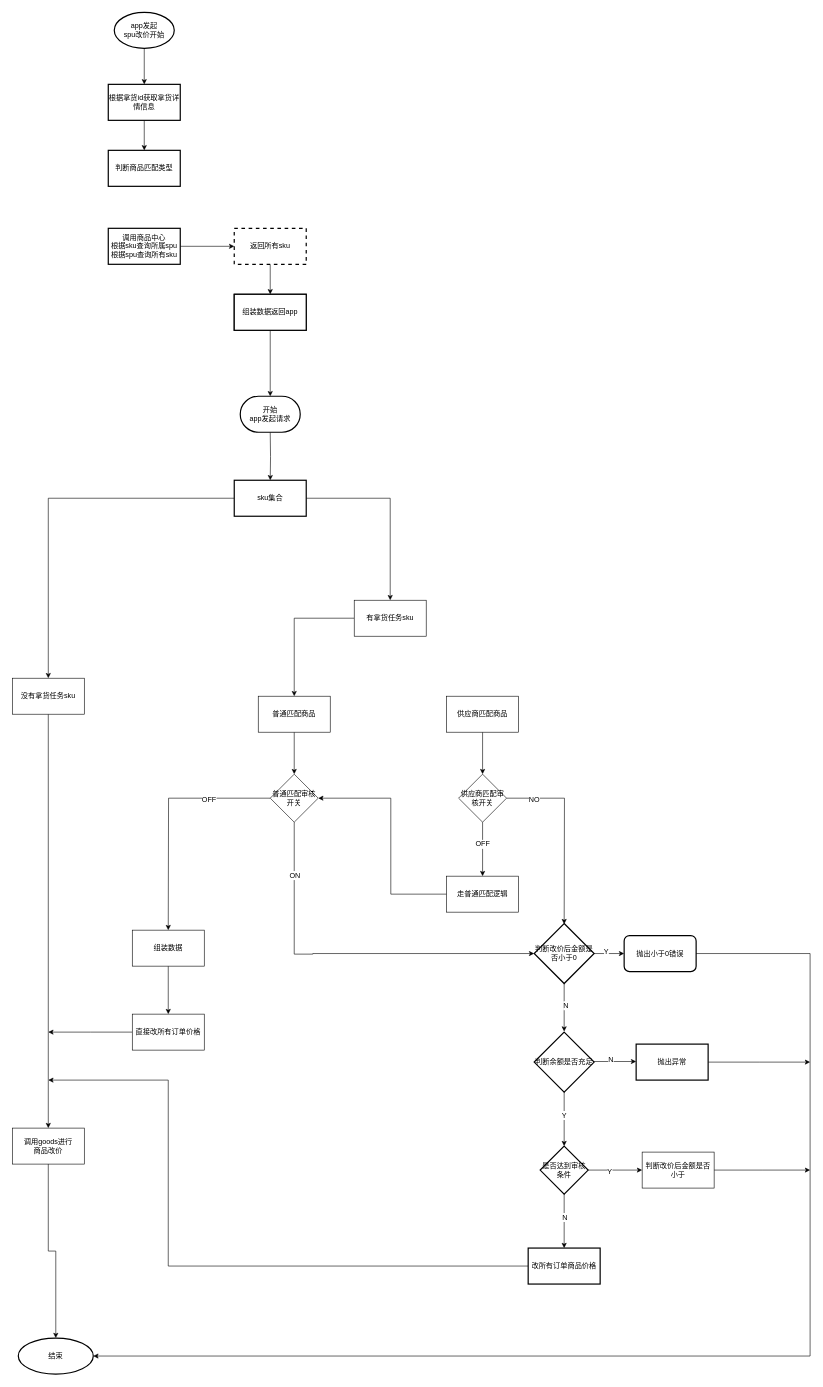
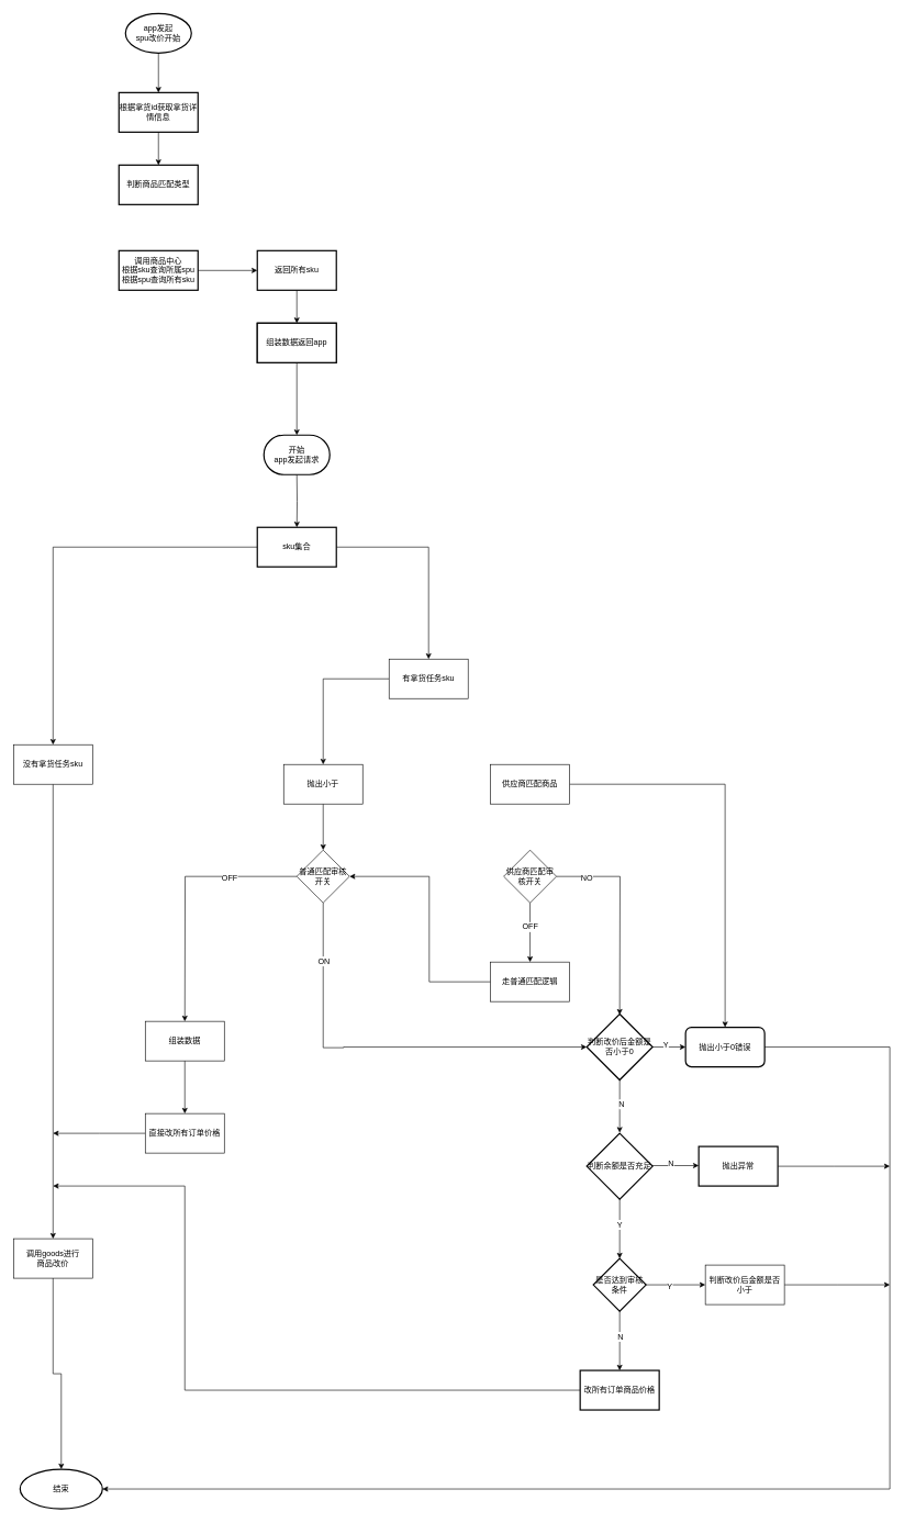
  <mxCell id="0" />
  <mxCell id="1" parent="0" />
  <mxCell id="2" value="" style="edgeStyle=orthogonalEdgeStyle;rounded=0;orthogonalLoop=1;jettySize=auto;html=1;" edge="1" parent="1" source="3" target="8"><mxGeometry relative="1" as="geometry" /></mxCell>
  <mxCell id="3" value="有拿货任务sku" style="whiteSpace=wrap;html=1;" vertex="1" parent="1"><mxGeometry x="590" y="1000" width="120" height="60" as="geometry" /></mxCell>
  <mxCell id="4" value="" style="edgeStyle=orthogonalEdgeStyle;rounded=0;orthogonalLoop=1;jettySize=auto;html=1;" edge="1" parent="1" source="5" target="6"><mxGeometry relative="1" as="geometry" /></mxCell>
  <mxCell id="5" value="没有拿货任务sku" style="whiteSpace=wrap;html=1;" vertex="1" parent="1"><mxGeometry x="20" y="1130" width="120" height="60" as="geometry" /></mxCell>
  <mxCell id="6" value="调用goods进行&lt;br&gt;商品改价" style="whiteSpace=wrap;html=1;" vertex="1" parent="1"><mxGeometry x="20" y="1880" width="120" height="60" as="geometry" /></mxCell>
  <mxCell id="7" value="" style="edgeStyle=orthogonalEdgeStyle;rounded=0;orthogonalLoop=1;jettySize=auto;html=1;fontFamily=Helvetica;fontSize=12;fontColor=default;" edge="1" parent="1" source="8" target="20"><mxGeometry relative="1" as="geometry" /></mxCell>
- <mxCell id="8" value="普通匹配商品" style="whiteSpace=wrap;html=1;" vertex="1" parent="1"><mxGeometry x="430" y="1160" width="120" height="60" as="geometry" /></mxCell>
- <mxCell id="9" value="" style="edgeStyle=orthogonalEdgeStyle;rounded=0;orthogonalLoop=1;jettySize=auto;html=1;fontFamily=Helvetica;fontSize=12;fontColor=default;" edge="1" parent="1" source="10" target="15"><mxGeometry relative="1" as="geometry" /></mxCell>
+ <mxCell id="8" value="抛出小于" style="whiteSpace=wrap;html=1;" vertex="1" parent="1"><mxGeometry x="430" y="1160" width="120" height="60" as="geometry" /></mxCell>
+ <mxCell id="9" value="" style="edgeStyle=orthogonalEdgeStyle;rounded=0;orthogonalLoop=1;jettySize=auto;html=1;fontFamily=Helvetica;fontSize=12;fontColor=default;" edge="1" parent="1" source="10" target="34"><mxGeometry relative="1" as="geometry" /></mxCell>
  <mxCell id="10" value="供应商匹配商品" style="whiteSpace=wrap;html=1;" vertex="1" parent="1"><mxGeometry x="744" y="1160" width="120" height="60" as="geometry" /></mxCell>
  <mxCell id="11" value="" style="edgeStyle=orthogonalEdgeStyle;rounded=0;orthogonalLoop=1;jettySize=auto;html=1;fontFamily=Helvetica;fontSize=12;fontColor=default;" edge="1" parent="1" source="15"><mxGeometry relative="1" as="geometry"><mxPoint x="940" y="1540" as="targetPoint" /></mxGeometry></mxCell>
  <mxCell id="12" value="NO" style="edgeLabel;html=1;align=center;verticalAlign=middle;resizable=0;points=[];fontSize=12;fontFamily=Helvetica;fontColor=default;" vertex="1" connectable="0" parent="11"><mxGeometry x="-0.706" y="-2" relative="1" as="geometry"><mxPoint as="offset" /></mxGeometry></mxCell>
  <mxCell id="13" value="" style="edgeStyle=orthogonalEdgeStyle;rounded=0;orthogonalLoop=1;jettySize=auto;html=1;fontFamily=Helvetica;fontSize=12;fontColor=default;" edge="1" parent="1" source="15" target="22"><mxGeometry relative="1" as="geometry" /></mxCell>
  <mxCell id="14" value="OFF" style="edgeLabel;html=1;align=center;verticalAlign=middle;resizable=0;points=[];fontSize=12;fontFamily=Helvetica;fontColor=default;" vertex="1" connectable="0" parent="13"><mxGeometry x="-0.2" y="-1" relative="1" as="geometry"><mxPoint as="offset" /></mxGeometry></mxCell>
  <mxCell id="15" value="供应商匹配审核开关" style="rhombus;whiteSpace=wrap;html=1;" vertex="1" parent="1"><mxGeometry x="764" y="1290" width="80" height="80" as="geometry" /></mxCell>
  <mxCell id="16" value="" style="edgeStyle=orthogonalEdgeStyle;rounded=0;orthogonalLoop=1;jettySize=auto;html=1;fontFamily=Helvetica;fontSize=12;fontColor=default;" edge="1" parent="1" source="20"><mxGeometry relative="1" as="geometry"><mxPoint x="280" y="1550" as="targetPoint" /></mxGeometry></mxCell>
  <mxCell id="17" value="OFF" style="edgeLabel;html=1;align=center;verticalAlign=middle;resizable=0;points=[];fontSize=12;fontFamily=Helvetica;fontColor=default;" vertex="1" connectable="0" parent="16"><mxGeometry x="-0.471" y="2" relative="1" as="geometry"><mxPoint as="offset" /></mxGeometry></mxCell>
  <mxCell id="18" style="edgeStyle=orthogonalEdgeStyle;rounded=0;orthogonalLoop=1;jettySize=auto;html=1;fontFamily=Helvetica;fontSize=12;fontColor=default;entryX=0;entryY=0.5;entryDx=0;entryDy=0;entryPerimeter=0;" edge="1" parent="1" source="20" target="33"><mxGeometry relative="1" as="geometry"><mxPoint x="520" y="1700" as="targetPoint" /><Array as="points"><mxPoint x="490" y="1590" /><mxPoint x="521" y="1590" /><mxPoint x="890" y="1589" /></Array></mxGeometry></mxCell>
  <mxCell id="19" value="ON" style="edgeLabel;html=1;align=center;verticalAlign=middle;resizable=0;points=[];fontSize=12;fontFamily=Helvetica;fontColor=default;" vertex="1" connectable="0" parent="18"><mxGeometry x="-0.717" relative="1" as="geometry"><mxPoint as="offset" /></mxGeometry></mxCell>
  <mxCell id="20" value="普通匹配审核开关" style="rhombus;whiteSpace=wrap;html=1;" vertex="1" parent="1"><mxGeometry y="1290" width="80" height="80" as="geometry" x="450" /></mxCell>
  <mxCell id="21" style="edgeStyle=orthogonalEdgeStyle;rounded=0;orthogonalLoop=1;jettySize=auto;html=1;fontFamily=Helvetica;fontSize=12;fontColor=default;entryX=1;entryY=0.5;entryDx=0;entryDy=0;" edge="1" parent="1" source="22" target="20"><mxGeometry relative="1" as="geometry"><mxPoint x="650" y="1280" as="targetPoint" /><Array as="points"><mxPoint x="651" y="1490" /><mxPoint x="651" y="1330" /></Array></mxGeometry></mxCell>
  <mxCell id="22" value="走普通匹配逻辑" style="whiteSpace=wrap;html=1;" vertex="1" parent="1"><mxGeometry x="744" y="1460" width="120" height="60" as="geometry" /></mxCell>
  <mxCell id="23" value="" style="edgeStyle=orthogonalEdgeStyle;rounded=0;orthogonalLoop=1;jettySize=auto;html=1;fontFamily=Helvetica;fontSize=12;fontColor=default;" edge="1" parent="1" source="24" target="51"><mxGeometry relative="1" as="geometry" /></mxCell>
  <mxCell id="24" value="组装数据" style="whiteSpace=wrap;html=1;" vertex="1" parent="1"><mxGeometry x="220" y="1550" width="120" height="60" as="geometry" /></mxCell>
  <mxCell id="25" style="edgeStyle=orthogonalEdgeStyle;rounded=0;orthogonalLoop=1;jettySize=auto;html=1;fontFamily=Helvetica;fontSize=12;fontColor=default;" edge="1" parent="1" source="26"><mxGeometry relative="1" as="geometry"><mxPoint x="1350" y="1950" as="targetPoint" /></mxGeometry></mxCell>
  <mxCell id="26" value="判断改价后金额是否小于" style="whiteSpace=wrap;html=1;" vertex="1" parent="1"><mxGeometry x="1070" y="1920" width="120" height="60" as="geometry" /></mxCell>
  <mxCell id="27" value="" style="edgeStyle=orthogonalEdgeStyle;rounded=0;orthogonalLoop=1;jettySize=auto;html=1;fontFamily=Helvetica;fontSize=12;fontColor=default;" edge="1" parent="1" target="54"><mxGeometry relative="1" as="geometry"><mxPoint y="720" as="sourcePoint" x="450" /></mxGeometry></mxCell>
  <mxCell id="28" value="结束" style="strokeWidth=2;html=1;shape=mxgraph.flowchart.start_1;whiteSpace=wrap;strokeColor=default;align=center;verticalAlign=middle;fontFamily=Helvetica;fontSize=12;fontColor=default;fillColor=default;" vertex="1" parent="1"><mxGeometry x="30" y="2230" width="125" height="60" as="geometry" /></mxCell>
  <mxCell id="29" value="" style="edgeStyle=orthogonalEdgeStyle;rounded=0;orthogonalLoop=1;jettySize=auto;html=1;fontFamily=Helvetica;fontSize=12;fontColor=default;" edge="1" parent="1" source="33" target="34"><mxGeometry relative="1" as="geometry" /></mxCell>
  <mxCell id="30" value="Y" style="edgeLabel;html=1;align=center;verticalAlign=middle;resizable=0;points=[];fontSize=12;fontFamily=Helvetica;fontColor=default;" vertex="1" connectable="0" parent="29"><mxGeometry x="-0.246" y="3" relative="1" as="geometry"><mxPoint as="offset" /></mxGeometry></mxCell>
  <mxCell id="31" value="" style="edgeStyle=orthogonalEdgeStyle;rounded=0;orthogonalLoop=1;jettySize=auto;html=1;fontFamily=Helvetica;fontSize=12;fontColor=default;" edge="1" parent="1" source="33"><mxGeometry relative="1" as="geometry"><mxPoint x="940" y="1719" as="targetPoint" /></mxGeometry></mxCell>
  <mxCell id="32" value="N" style="edgeLabel;html=1;align=center;verticalAlign=middle;resizable=0;points=[];fontSize=12;fontFamily=Helvetica;fontColor=default;" vertex="1" connectable="0" parent="31"><mxGeometry x="-0.094" y="2" relative="1" as="geometry"><mxPoint as="offset" /></mxGeometry></mxCell>
  <mxCell id="33" value="判断改价后金额是否小于0" style="strokeWidth=2;html=1;shape=mxgraph.flowchart.decision;whiteSpace=wrap;strokeColor=default;align=center;verticalAlign=middle;fontFamily=Helvetica;fontSize=12;fontColor=default;fillColor=default;" vertex="1" parent="1"><mxGeometry x="890" y="1539" width="100" height="100" as="geometry" /></mxCell>
  <mxCell id="34" value="抛出小于0错误" style="rounded=1;whiteSpace=wrap;html=1;strokeWidth=2;" vertex="1" parent="1"><mxGeometry x="1040" y="1559" width="120" height="60" as="geometry" /></mxCell>
  <mxCell id="35" value="" style="edgeStyle=orthogonalEdgeStyle;rounded=0;orthogonalLoop=1;jettySize=auto;html=1;fontFamily=Helvetica;fontSize=12;fontColor=default;" edge="1" parent="1"><mxGeometry relative="1" as="geometry"><mxPoint x="990" y="1769" as="sourcePoint" /><mxPoint x="1060" y="1769" as="targetPoint" /></mxGeometry></mxCell>
  <mxCell id="36" value="N" style="edgeLabel;html=1;align=center;verticalAlign=middle;resizable=0;points=[];fontSize=12;fontFamily=Helvetica;fontColor=default;" vertex="1" connectable="0" parent="35"><mxGeometry x="-0.225" y="4" relative="1" as="geometry"><mxPoint as="offset" /></mxGeometry></mxCell>
  <mxCell id="37" value="" style="edgeStyle=orthogonalEdgeStyle;rounded=0;orthogonalLoop=1;jettySize=auto;html=1;fontFamily=Helvetica;fontSize=12;fontColor=default;" edge="1" parent="1" source="39" target="47"><mxGeometry relative="1" as="geometry" /></mxCell>
  <mxCell id="38" value="Y" style="edgeLabel;html=1;align=center;verticalAlign=middle;resizable=0;points=[];fontSize=12;fontFamily=Helvetica;fontColor=default;" vertex="1" connectable="0" parent="37"><mxGeometry x="-0.146" y="-1" relative="1" as="geometry"><mxPoint as="offset" /></mxGeometry></mxCell>
  <mxCell id="39" value="判断余额是否充足" style="strokeWidth=2;html=1;shape=mxgraph.flowchart.decision;whiteSpace=wrap;strokeColor=default;align=center;verticalAlign=middle;fontFamily=Helvetica;fontSize=12;fontColor=default;fillColor=default;" vertex="1" parent="1"><mxGeometry x="890" y="1720" width="100" height="100" as="geometry" /></mxCell>
  <mxCell id="40" style="edgeStyle=orthogonalEdgeStyle;rounded=0;orthogonalLoop=1;jettySize=auto;html=1;fontFamily=Helvetica;fontSize=12;fontColor=default;" edge="1" parent="1" source="41"><mxGeometry relative="1" as="geometry"><mxPoint x="1350" y="1770" as="targetPoint" /></mxGeometry></mxCell>
  <mxCell id="41" value="抛出异常" style="whiteSpace=wrap;html=1;strokeWidth=2;" vertex="1" parent="1"><mxGeometry x="1060" y="1740" width="120" height="60" as="geometry" /></mxCell>
  <mxCell id="42" style="edgeStyle=orthogonalEdgeStyle;rounded=0;orthogonalLoop=1;jettySize=auto;html=1;fontFamily=Helvetica;fontSize=12;fontColor=default;entryX=1;entryY=0.5;entryDx=0;entryDy=0;entryPerimeter=0;" edge="1" parent="1" source="34" target="28"><mxGeometry relative="1" as="geometry"><mxPoint x="540" y="2260" as="targetPoint" /><Array as="points"><mxPoint x="1350" y="1589" /><mxPoint x="1350" y="2260" /></Array></mxGeometry></mxCell>
  <mxCell id="43" style="edgeStyle=orthogonalEdgeStyle;rounded=0;orthogonalLoop=1;jettySize=auto;html=1;entryX=0;entryY=0.5;entryDx=0;entryDy=0;fontFamily=Helvetica;fontSize=12;fontColor=default;" edge="1" parent="1" source="47" target="26"><mxGeometry relative="1" as="geometry" /></mxCell>
  <mxCell id="44" value="Y" style="edgeLabel;html=1;align=center;verticalAlign=middle;resizable=0;points=[];fontSize=12;fontFamily=Helvetica;fontColor=default;" vertex="1" connectable="0" parent="43"><mxGeometry x="-0.215" y="-2" relative="1" as="geometry"><mxPoint as="offset" /></mxGeometry></mxCell>
  <mxCell id="45" value="" style="edgeStyle=orthogonalEdgeStyle;rounded=0;orthogonalLoop=1;jettySize=auto;html=1;fontFamily=Helvetica;fontSize=12;fontColor=default;" edge="1" parent="1" source="47" target="49"><mxGeometry relative="1" as="geometry" /></mxCell>
  <mxCell id="46" value="N" style="edgeLabel;html=1;align=center;verticalAlign=middle;resizable=0;points=[];fontSize=12;fontFamily=Helvetica;fontColor=default;" vertex="1" connectable="0" parent="45"><mxGeometry x="-0.161" relative="1" as="geometry"><mxPoint as="offset" /></mxGeometry></mxCell>
  <mxCell id="47" value="是否达到审核条件" style="rhombus;whiteSpace=wrap;html=1;strokeWidth=2;" vertex="1" parent="1"><mxGeometry x="900" y="1910" width="80" height="80" as="geometry" /></mxCell>
  <mxCell id="48" style="edgeStyle=orthogonalEdgeStyle;rounded=0;orthogonalLoop=1;jettySize=auto;html=1;fontFamily=Helvetica;fontSize=12;fontColor=default;" edge="1" parent="1" source="49"><mxGeometry relative="1" as="geometry"><mxPoint x="80" y="1800" as="targetPoint" /><Array as="points"><mxPoint x="280" y="2110" /><mxPoint x="280" y="1800" /></Array></mxGeometry></mxCell>
  <mxCell id="49" value="改所有订单商品价格" style="whiteSpace=wrap;html=1;strokeWidth=2;" vertex="1" parent="1"><mxGeometry x="880" y="2080" width="120" height="60" as="geometry" /></mxCell>
  <mxCell id="50" style="edgeStyle=orthogonalEdgeStyle;rounded=0;orthogonalLoop=1;jettySize=auto;html=1;fontFamily=Helvetica;fontSize=12;fontColor=default;" edge="1" parent="1" source="51"><mxGeometry relative="1" as="geometry"><mxPoint x="80" y="1720" as="targetPoint" /></mxGeometry></mxCell>
  <mxCell id="51" value="直接改所有订单价格" style="whiteSpace=wrap;html=1;" vertex="1" parent="1"><mxGeometry x="220" y="1690" width="120" height="60" as="geometry" /></mxCell>
  <mxCell id="52" style="edgeStyle=orthogonalEdgeStyle;rounded=0;orthogonalLoop=1;jettySize=auto;html=1;entryX=0.5;entryY=0;entryDx=0;entryDy=0;fontFamily=Helvetica;fontSize=12;fontColor=default;" edge="1" parent="1" source="54" target="3"><mxGeometry relative="1" as="geometry" /></mxCell>
  <mxCell id="53" style="edgeStyle=orthogonalEdgeStyle;rounded=0;orthogonalLoop=1;jettySize=auto;html=1;entryX=0.5;entryY=0;entryDx=0;entryDy=0;fontFamily=Helvetica;fontSize=12;fontColor=default;" edge="1" parent="1" source="54" target="5"><mxGeometry relative="1" as="geometry" /></mxCell>
  <mxCell id="54" value="sku集合" style="whiteSpace=wrap;html=1;strokeWidth=2;" vertex="1" parent="1"><mxGeometry x="390" y="800" width="120" height="60" as="geometry" /></mxCell>
  <mxCell id="55" style="edgeStyle=orthogonalEdgeStyle;rounded=0;orthogonalLoop=1;jettySize=auto;html=1;entryX=0.5;entryY=0;entryDx=0;entryDy=0;entryPerimeter=0;fontFamily=Helvetica;fontSize=12;fontColor=default;" edge="1" parent="1" source="6" target="28"><mxGeometry relative="1" as="geometry" /></mxCell>
  <mxCell id="56" value="开始&lt;br style=&quot;border-color: var(--border-color);&quot;&gt;app发起请求" style="strokeWidth=2;html=1;shape=mxgraph.flowchart.terminator;whiteSpace=wrap;strokeColor=default;align=center;verticalAlign=middle;fontFamily=Helvetica;fontSize=12;fontColor=default;fillColor=default;" vertex="1" parent="1"><mxGeometry x="400" y="660" width="100" height="60" as="geometry" /></mxCell>
  <mxCell id="57" value="sku集合" style="whiteSpace=wrap;html=1;strokeWidth=2;" vertex="1" parent="1"><mxGeometry x="390" y="490" width="120" height="60" as="geometry" /></mxCell>
  <mxCell id="58" style="edgeStyle=orthogonalEdgeStyle;rounded=0;orthogonalLoop=1;jettySize=auto;html=1;entryX=0.5;entryY=0;entryDx=0;entryDy=0;entryPerimeter=0;fontFamily=Helvetica;fontSize=12;fontColor=default;" edge="1" parent="1" source="57" target="56"><mxGeometry relative="1" as="geometry" /></mxCell>
  <mxCell id="59" value="" style="edgeStyle=orthogonalEdgeStyle;rounded=0;orthogonalLoop=1;jettySize=auto;html=1;fontFamily=Helvetica;fontSize=12;fontColor=default;" edge="1" parent="1" source="60" target="62"><mxGeometry relative="1" as="geometry" /></mxCell>
  <mxCell id="60" value="app发起&lt;br&gt;spu改价开始" style="strokeWidth=2;html=1;shape=mxgraph.flowchart.start_1;whiteSpace=wrap;strokeColor=default;align=center;verticalAlign=middle;fontFamily=Helvetica;fontSize=12;fontColor=default;fillColor=default;" vertex="1" parent="1"><mxGeometry x="190" y="20" width="100" height="60" as="geometry" /></mxCell>
  <mxCell id="61" value="" style="edgeStyle=orthogonalEdgeStyle;rounded=0;orthogonalLoop=1;jettySize=auto;html=1;fontFamily=Helvetica;fontSize=12;fontColor=default;" edge="1" parent="1" source="62" target="63"><mxGeometry relative="1" as="geometry" /></mxCell>
  <mxCell id="62" value="根据拿货id获取拿货详情信息" style="whiteSpace=wrap;html=1;strokeWidth=2;" vertex="1" parent="1"><mxGeometry x="180" y="140" width="120" height="60" as="geometry" /></mxCell>
  <mxCell id="63" value="判断商品匹配类型" style="whiteSpace=wrap;html=1;strokeWidth=2;" vertex="1" parent="1"><mxGeometry x="180" y="250" width="120" height="60" as="geometry" /></mxCell>
  <mxCell id="64" value="" style="edgeStyle=orthogonalEdgeStyle;rounded=0;orthogonalLoop=1;jettySize=auto;html=1;fontFamily=Helvetica;fontSize=12;fontColor=default;" edge="1" parent="1" source="65" target="67"><mxGeometry relative="1" as="geometry" /></mxCell>
  <mxCell id="65" value="调用商品中心&lt;br&gt;根据sku查询所属spu&lt;br&gt;根据spu查询所有sku" style="whiteSpace=wrap;html=1;strokeWidth=2;" vertex="1" parent="1"><mxGeometry x="180" y="380" width="120" height="60" as="geometry" /></mxCell>
  <mxCell id="66" value="" style="edgeStyle=orthogonalEdgeStyle;rounded=0;orthogonalLoop=1;jettySize=auto;html=1;fontFamily=Helvetica;fontSize=12;fontColor=default;" edge="1" parent="1" source="67" target="68"><mxGeometry relative="1" as="geometry" /></mxCell>
- <mxCell id="67" value="返回所有sku" style="whiteSpace=wrap;html=1;strokeWidth=2;dashed=1;" vertex="1" parent="1"><mxGeometry x="390" y="380" width="120" height="60" as="geometry" /></mxCell>
+ <mxCell id="67" value="返回所有sku" style="whiteSpace=wrap;html=1;strokeWidth=2;" vertex="1" parent="1"><mxGeometry x="390" y="380" width="120" height="60" as="geometry" /></mxCell>
  <mxCell id="68" value="组装数据返回app" style="whiteSpace=wrap;html=1;strokeWidth=2;" vertex="1" parent="1"><mxGeometry x="390" y="490" width="120" height="60" as="geometry" /></mxCell>
